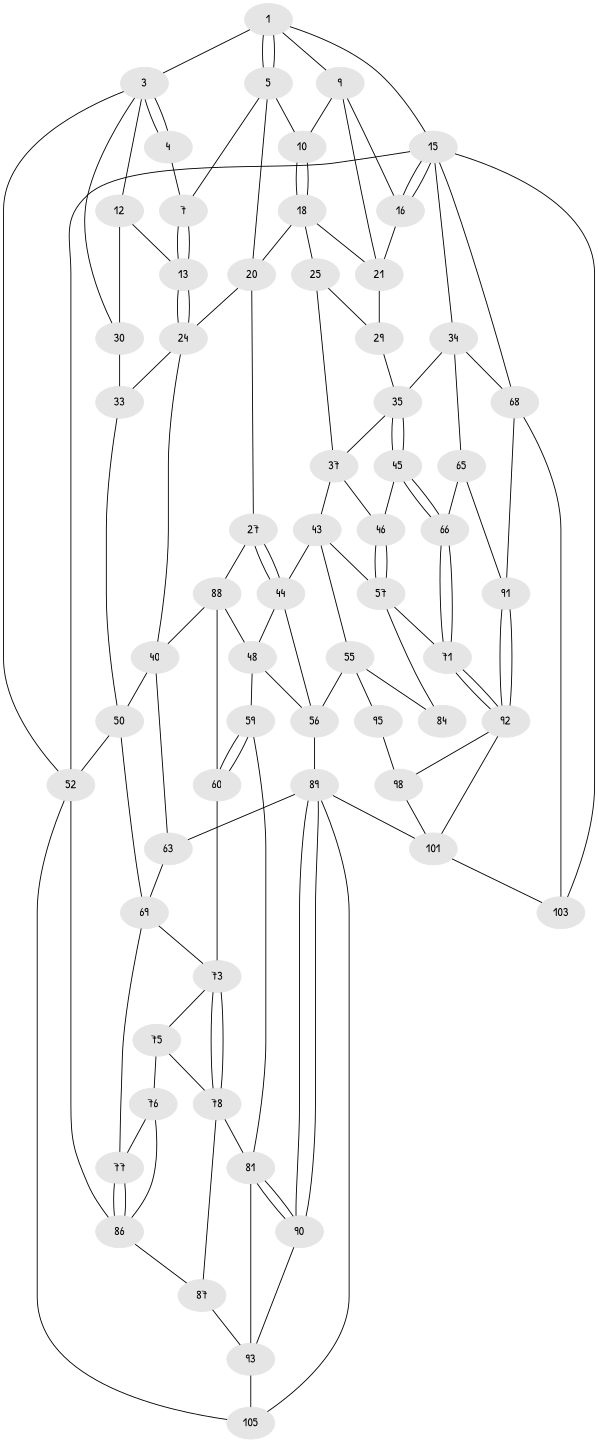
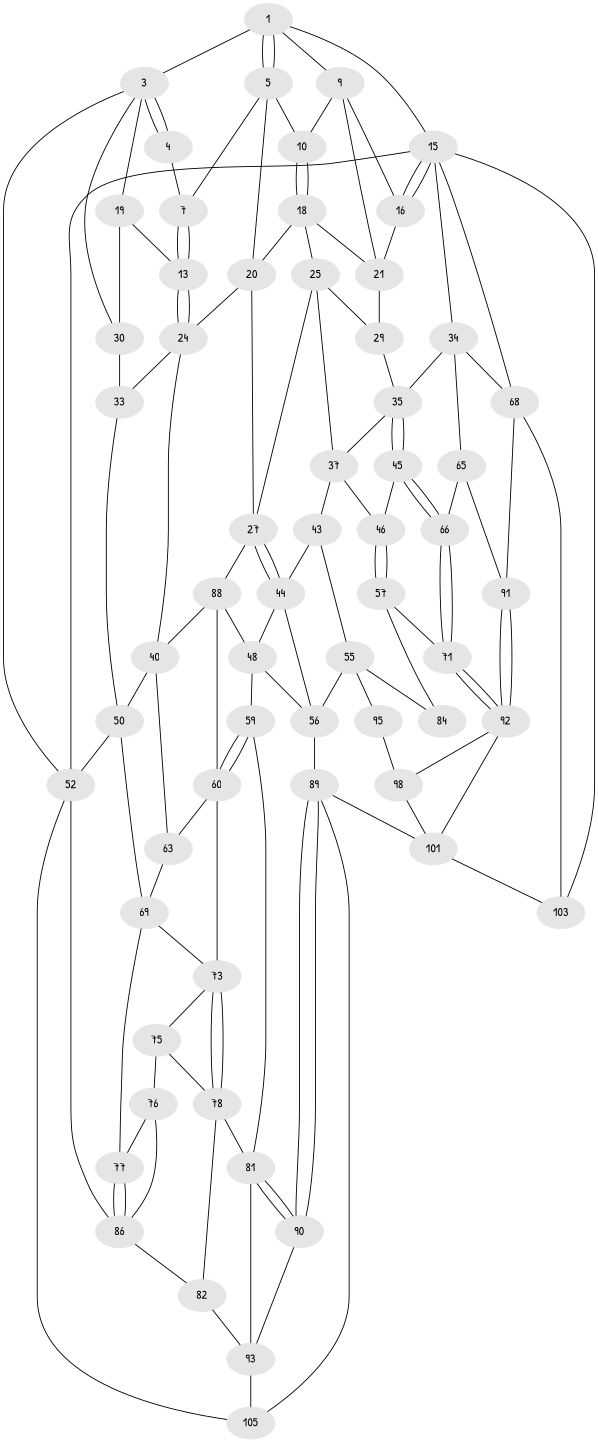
  graph {
    fontname="Patrick Hand"
    node [color=gray90 fontname="Patrick Hand" style=filled]
    edge [fontname="Patrick Hand"]
    1 [super="+2"]
    3 [super="+11"]
    5 [super="+6"]
    9 [super="+17"]
    15 [super="+67"]
    4
-   12 [super="+14"]
+   12 [super="+14" label=19]
    30 [super="+31"]
    52 [super="+53"]
    7 [super="+8"]
    10
    20 [super="+23"]
    16
    21 [super="+22"]
    34 [super="+64"]
    68 [super="+99"]
    103
    13
    33 [super="+41"]
    86 [super="+88"]
    105
    18 [super="+19"]
    24 [super="+32"]
    27 [super="+28"]
    29
    25 [super="+26"]
    40 [super="+49"]
    35 [super="+36"]
    65
    91
    37 [super="+42"]
    n32 [label=88 super="+39"]
    44 [super="+47"]
    50 [super="+51"]
    63
    43 [super="+54"]
    46
    48 [super="+58"]
    60 [super="+62"]
    56 [super="+61"]
    45
    69 [super="+70"]
    66
    55 [super="+85"]
    57 [super="+72"]
    59
    73 [super="+74"]
    84
    95 [super="+96"]
    71
    89 [super="+102"]
    81 [super="+82"]
    77
-   87
+   87 [label=82]
    98 [super="+100"]
    90
    101 [super="+104"]
    92 [super="+97"]
    93 [super="+94"]
    75 [super="+80"]
    78 [super="+79"]
    76 [super="+83"]
    1 -- 3
    1 -- 5
    1 -- 5
    1 -- 9
    1 -- 15
    3 -- 4
    3 -- 4
    3 -- 12
    3 -- 30
    3 -- 52
    5 -- 7
    5 -- 10
    5 -- 20
    9 -- 10
    9 -- 16
    9 -- 21
    15 -- 52
    15 -- 16
    15 -- 16
    15 -- 34
    15 -- 68
    15 -- 103
    4 -- 7
    12 -- 30
    12 -- 13
    30 -- 33 [weight=2]
    52 -- 86
    52 -- 105
    7 -- 13
    7 -- 13
    10 -- 18
    10 -- 18
    20 -- 24
    20 -- 27
    16 -- 21
    21 -- 29
    34 -- 68
    34 -- 35
    34 -- 65
    68 -- 103
    68 -- 91
    13 -- 24
    13 -- 24
    33 -- 50
    86 -- 87
    18 -- 20
    18 -- 21
    18 -- 25
    24 -- 33
    24 -- 40
    27 -- n32
    27 -- 44
    27 -- 44
    29 -- 35
+   25 -- 27
    25 -- 29
    25 -- 37
    40 -- 50
    40 -- 63
    35 -- 37
    35 -- 45
    35 -- 45
    65 -- 91
    65 -- 66
    91 -- 92
    91 -- 92
    37 -- 43
    37 -- 46
    n32 -- 40
    n32 -- 48
    n32 -- 60
    44 -- 48
    44 -- 56
    50 -- 52
    50 -- 69
    63 -- 69
    43 -- 44
    43 -- 55
-   43 -- 57
    46 -- 57
    46 -- 57
    48 -- 56
    48 -- 59
-   89 -- 63
+   60 -- 63
    60 -- 73
    56 -- 89
    45 -- 46
    45 -- 66
    45 -- 66
    69 -- 73
    69 -- 77
    66 -- 71
    66 -- 71
    55 -- 56
    55 -- 84
    55 -- 95
    57 -- 84
    57 -- 71
    59 -- 60
    59 -- 60
    59 -- 81
    73 -- 75
    73 -- 78
    73 -- 78
    95 -- 98 [weight=2]
    71 -- 92
    71 -- 92
    89 -- 105
    89 -- 90
    89 -- 90
    89 -- 101
    81 -- 90
    81 -- 90
    81 -- 93
    77 -- 86
    77 -- 86
    87 -- 93
    98 -- 101
    90 -- 93
    101 -- 103
    92 -- 98
    92 -- 101
    93 -- 105
    75 -- 78
    75 -- 76 [weight=2]
    78 -- 81
    78 -- 87
    76 -- 86
    76 -- 77
  }
